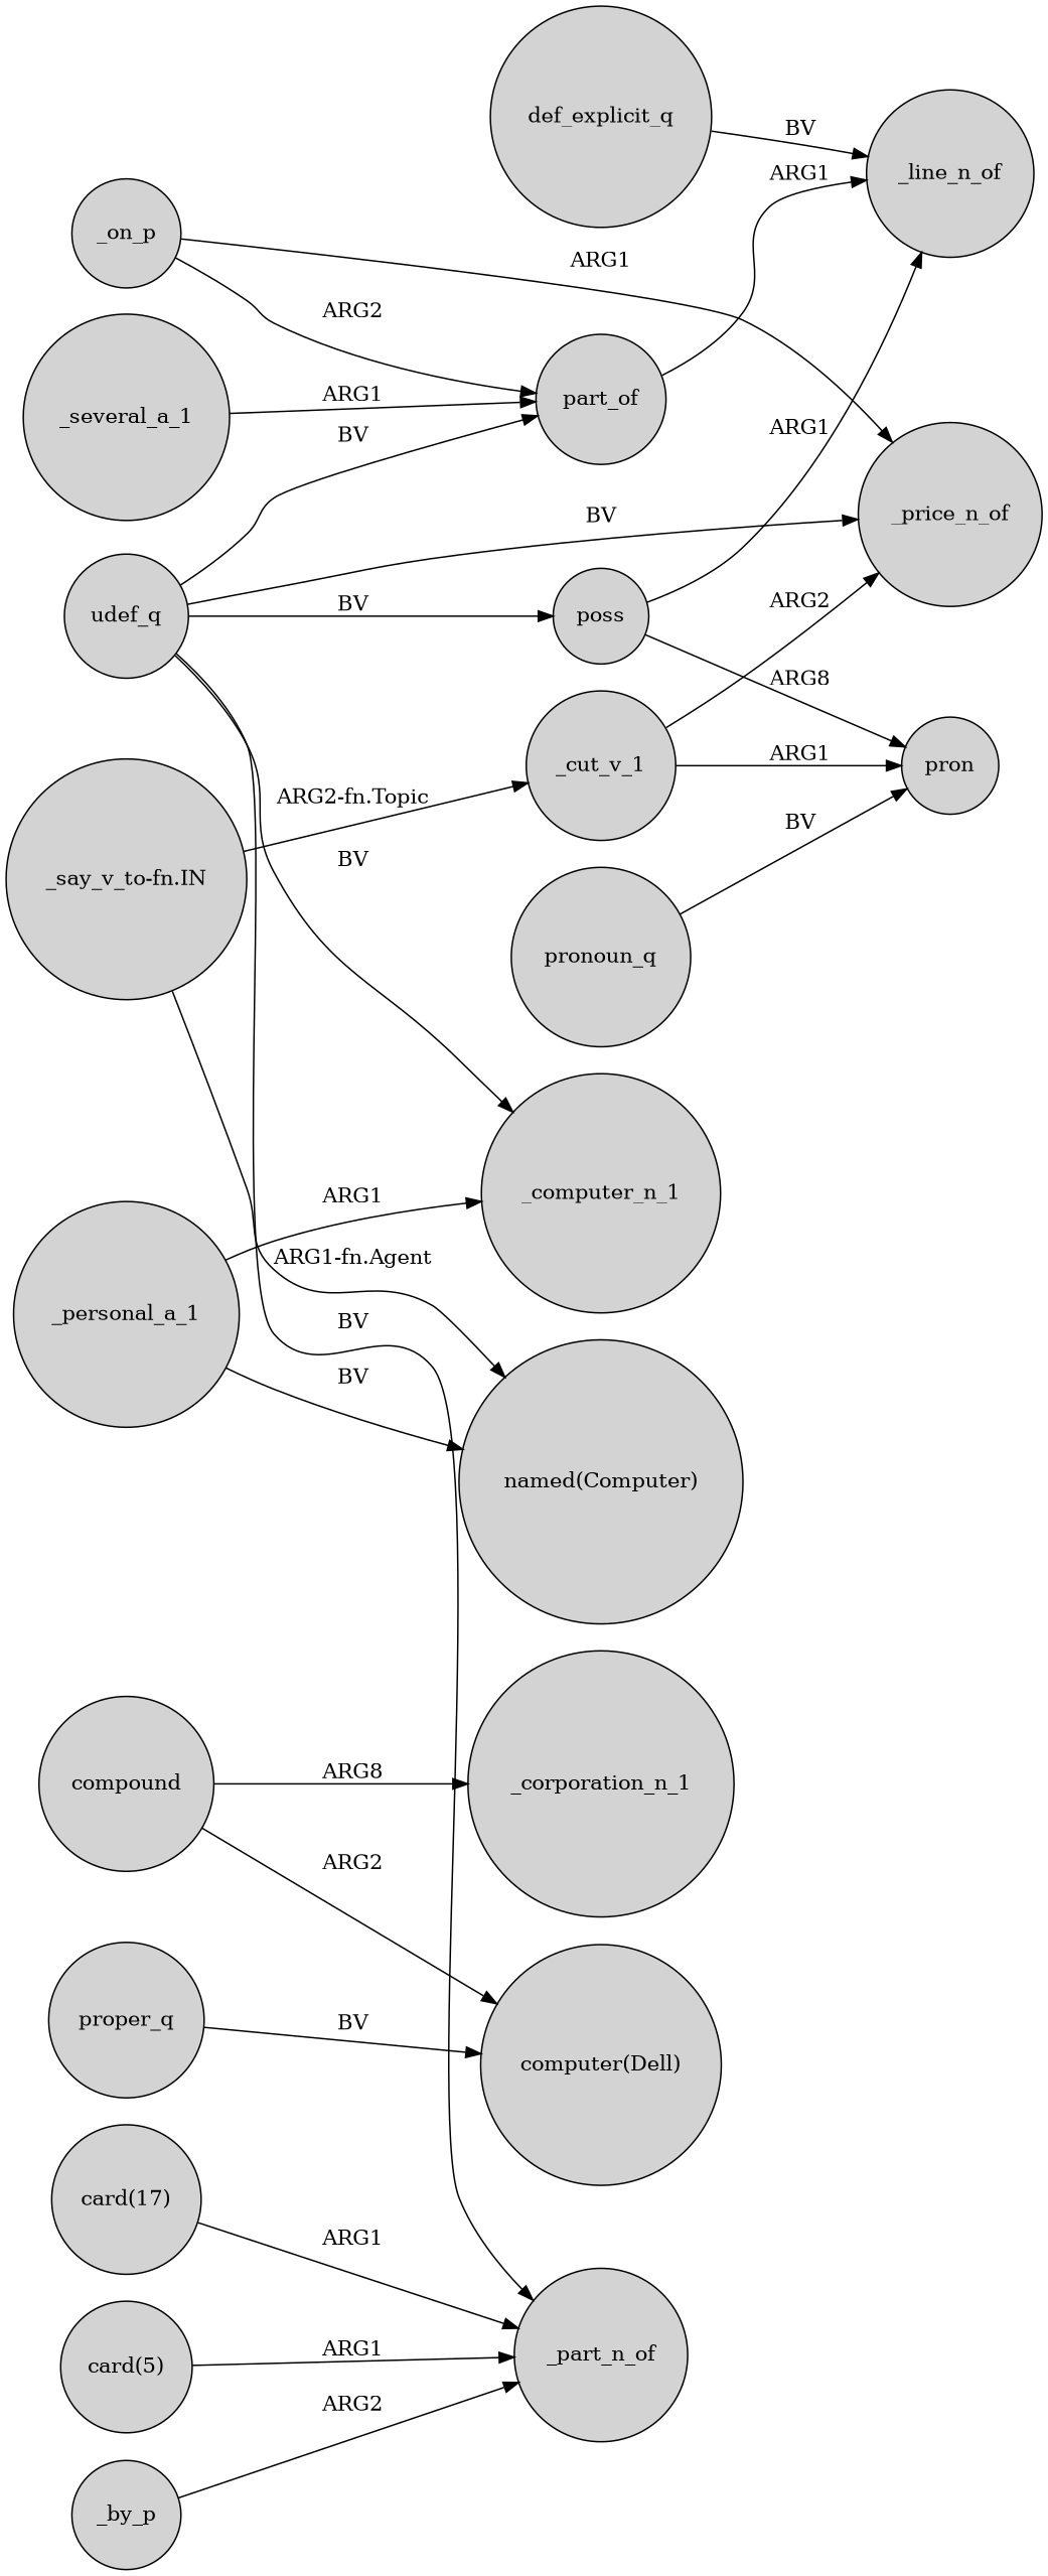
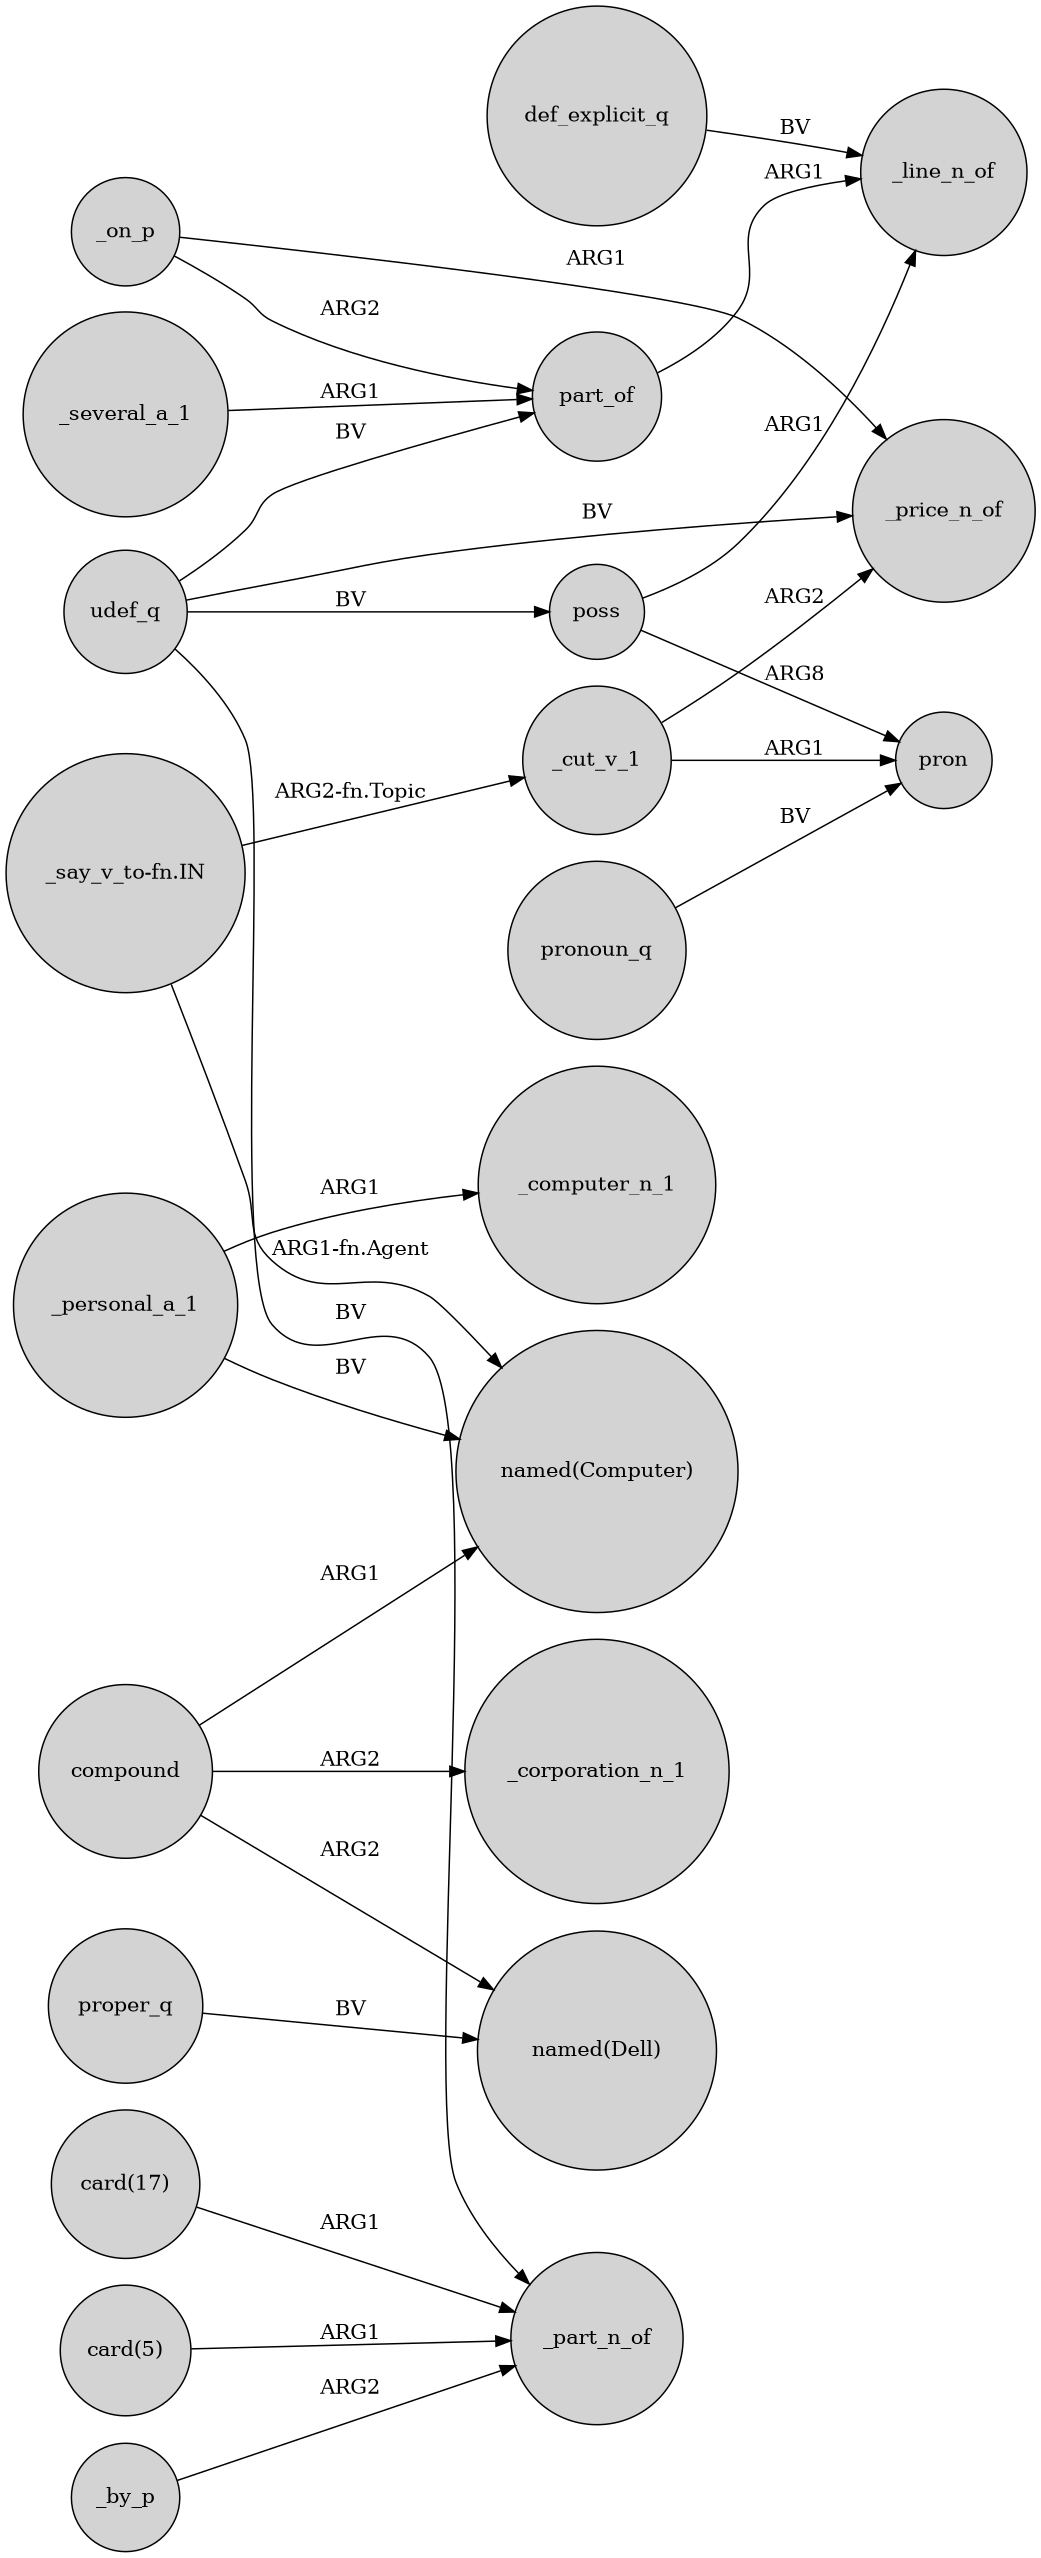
  digraph {
    rankdir=LR
    node [shape=circle style=filled]
    udef_q
    part_of
    _price_n_of
    n4 [label=_part_n_of]
    _computer_n_1
    poss
    _line_n_of
    pron
    _cut_v_1
    def_explicit_q
    "_say_v_to-fn.IN"
    "named(Computer)"
    compound
    _corporation_n_1
-   "named(Dell)" [label="computer(Dell)"]
+   "named(Dell)"
    _by_p
    _on_p
    "card(17)"
    pronoun_q
    _personal_a_1
    "card(5)"
    proper_q
    _several_a_1
    udef_q -> part_of [label=BV]
    udef_q -> _price_n_of [label=BV]
    udef_q -> n4 [label=BV]
-   udef_q -> _computer_n_1 [label=BV]
    udef_q -> poss [label=BV]
    part_of -> _line_n_of [label=ARG1]
    poss -> _line_n_of [label=ARG1]
    poss -> pron [label=ARG8]
    _cut_v_1 -> _price_n_of [label=ARG2]
    _cut_v_1 -> pron [label=ARG1]
    def_explicit_q -> _line_n_of [label=BV]
    "_say_v_to-fn.IN" -> _cut_v_1 [label="ARG2-fn.Topic"]
    "_say_v_to-fn.IN" -> "named(Computer)" [label="ARG1-fn.Agent"]
-   compound -> _corporation_n_1 [label=ARG8]
+   compound -> "named(Computer)" [label=ARG1]
+   compound -> _corporation_n_1 [label=ARG2]
    compound -> "named(Dell)" [label=ARG2]
    _by_p -> n4 [label=ARG2]
    _on_p -> part_of [label=ARG2]
    _on_p -> _price_n_of [label=ARG1]
    "card(17)" -> n4 [label=ARG1]
    pronoun_q -> pron [label=BV]
    _personal_a_1 -> _computer_n_1 [label=ARG1]
    _personal_a_1 -> "named(Computer)" [label=BV]
    "card(5)" -> n4 [label=ARG1]
    proper_q -> "named(Dell)" [label=BV]
    _several_a_1 -> part_of [label=ARG1]
  }
